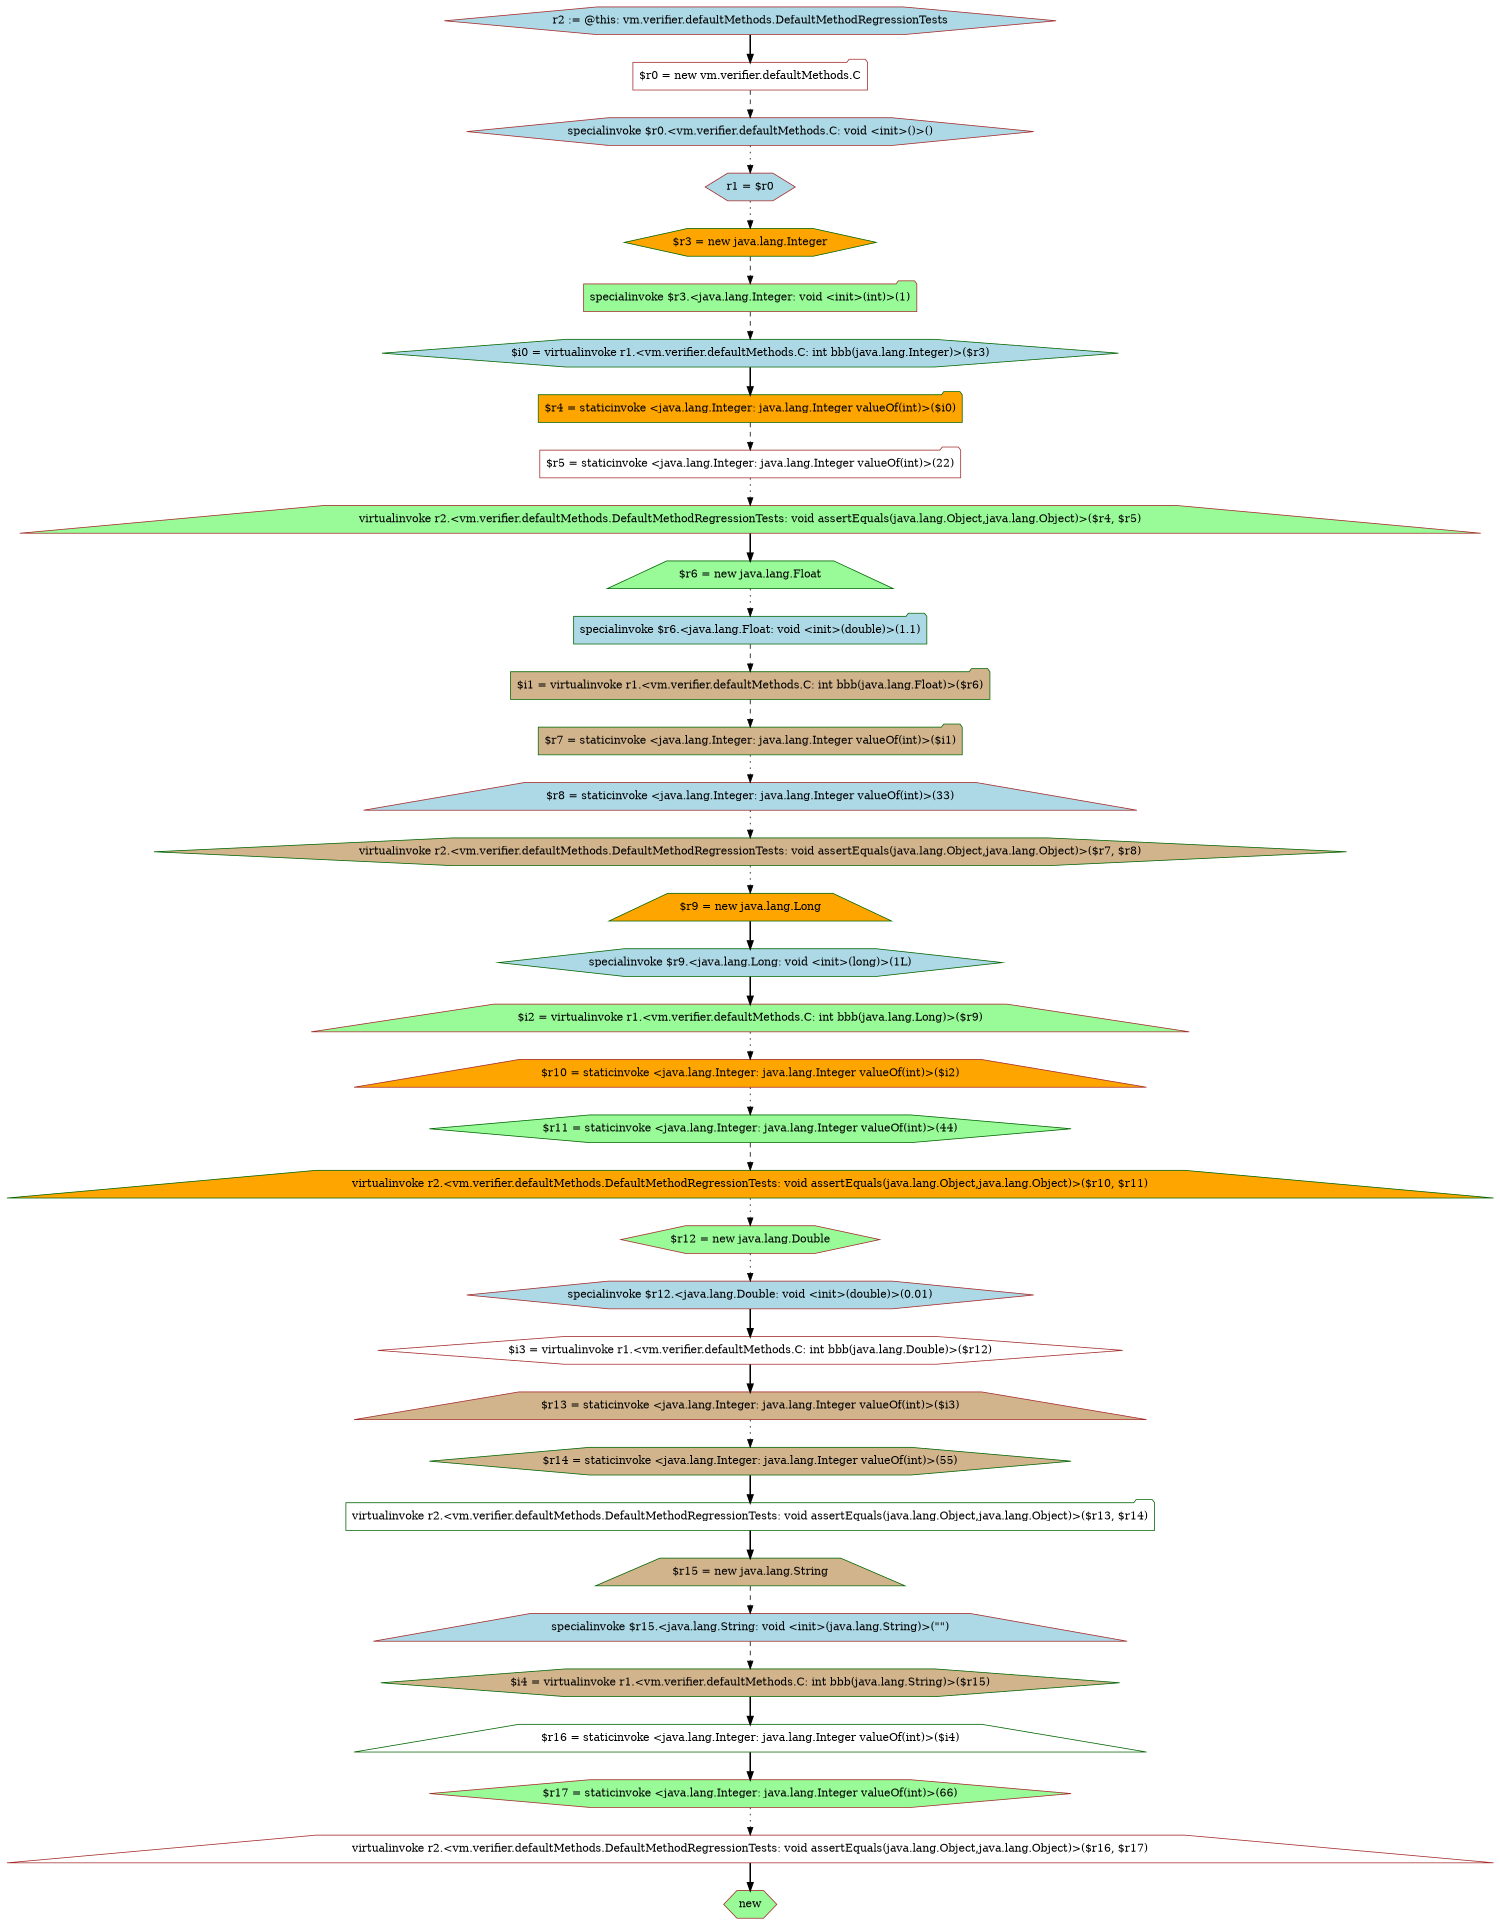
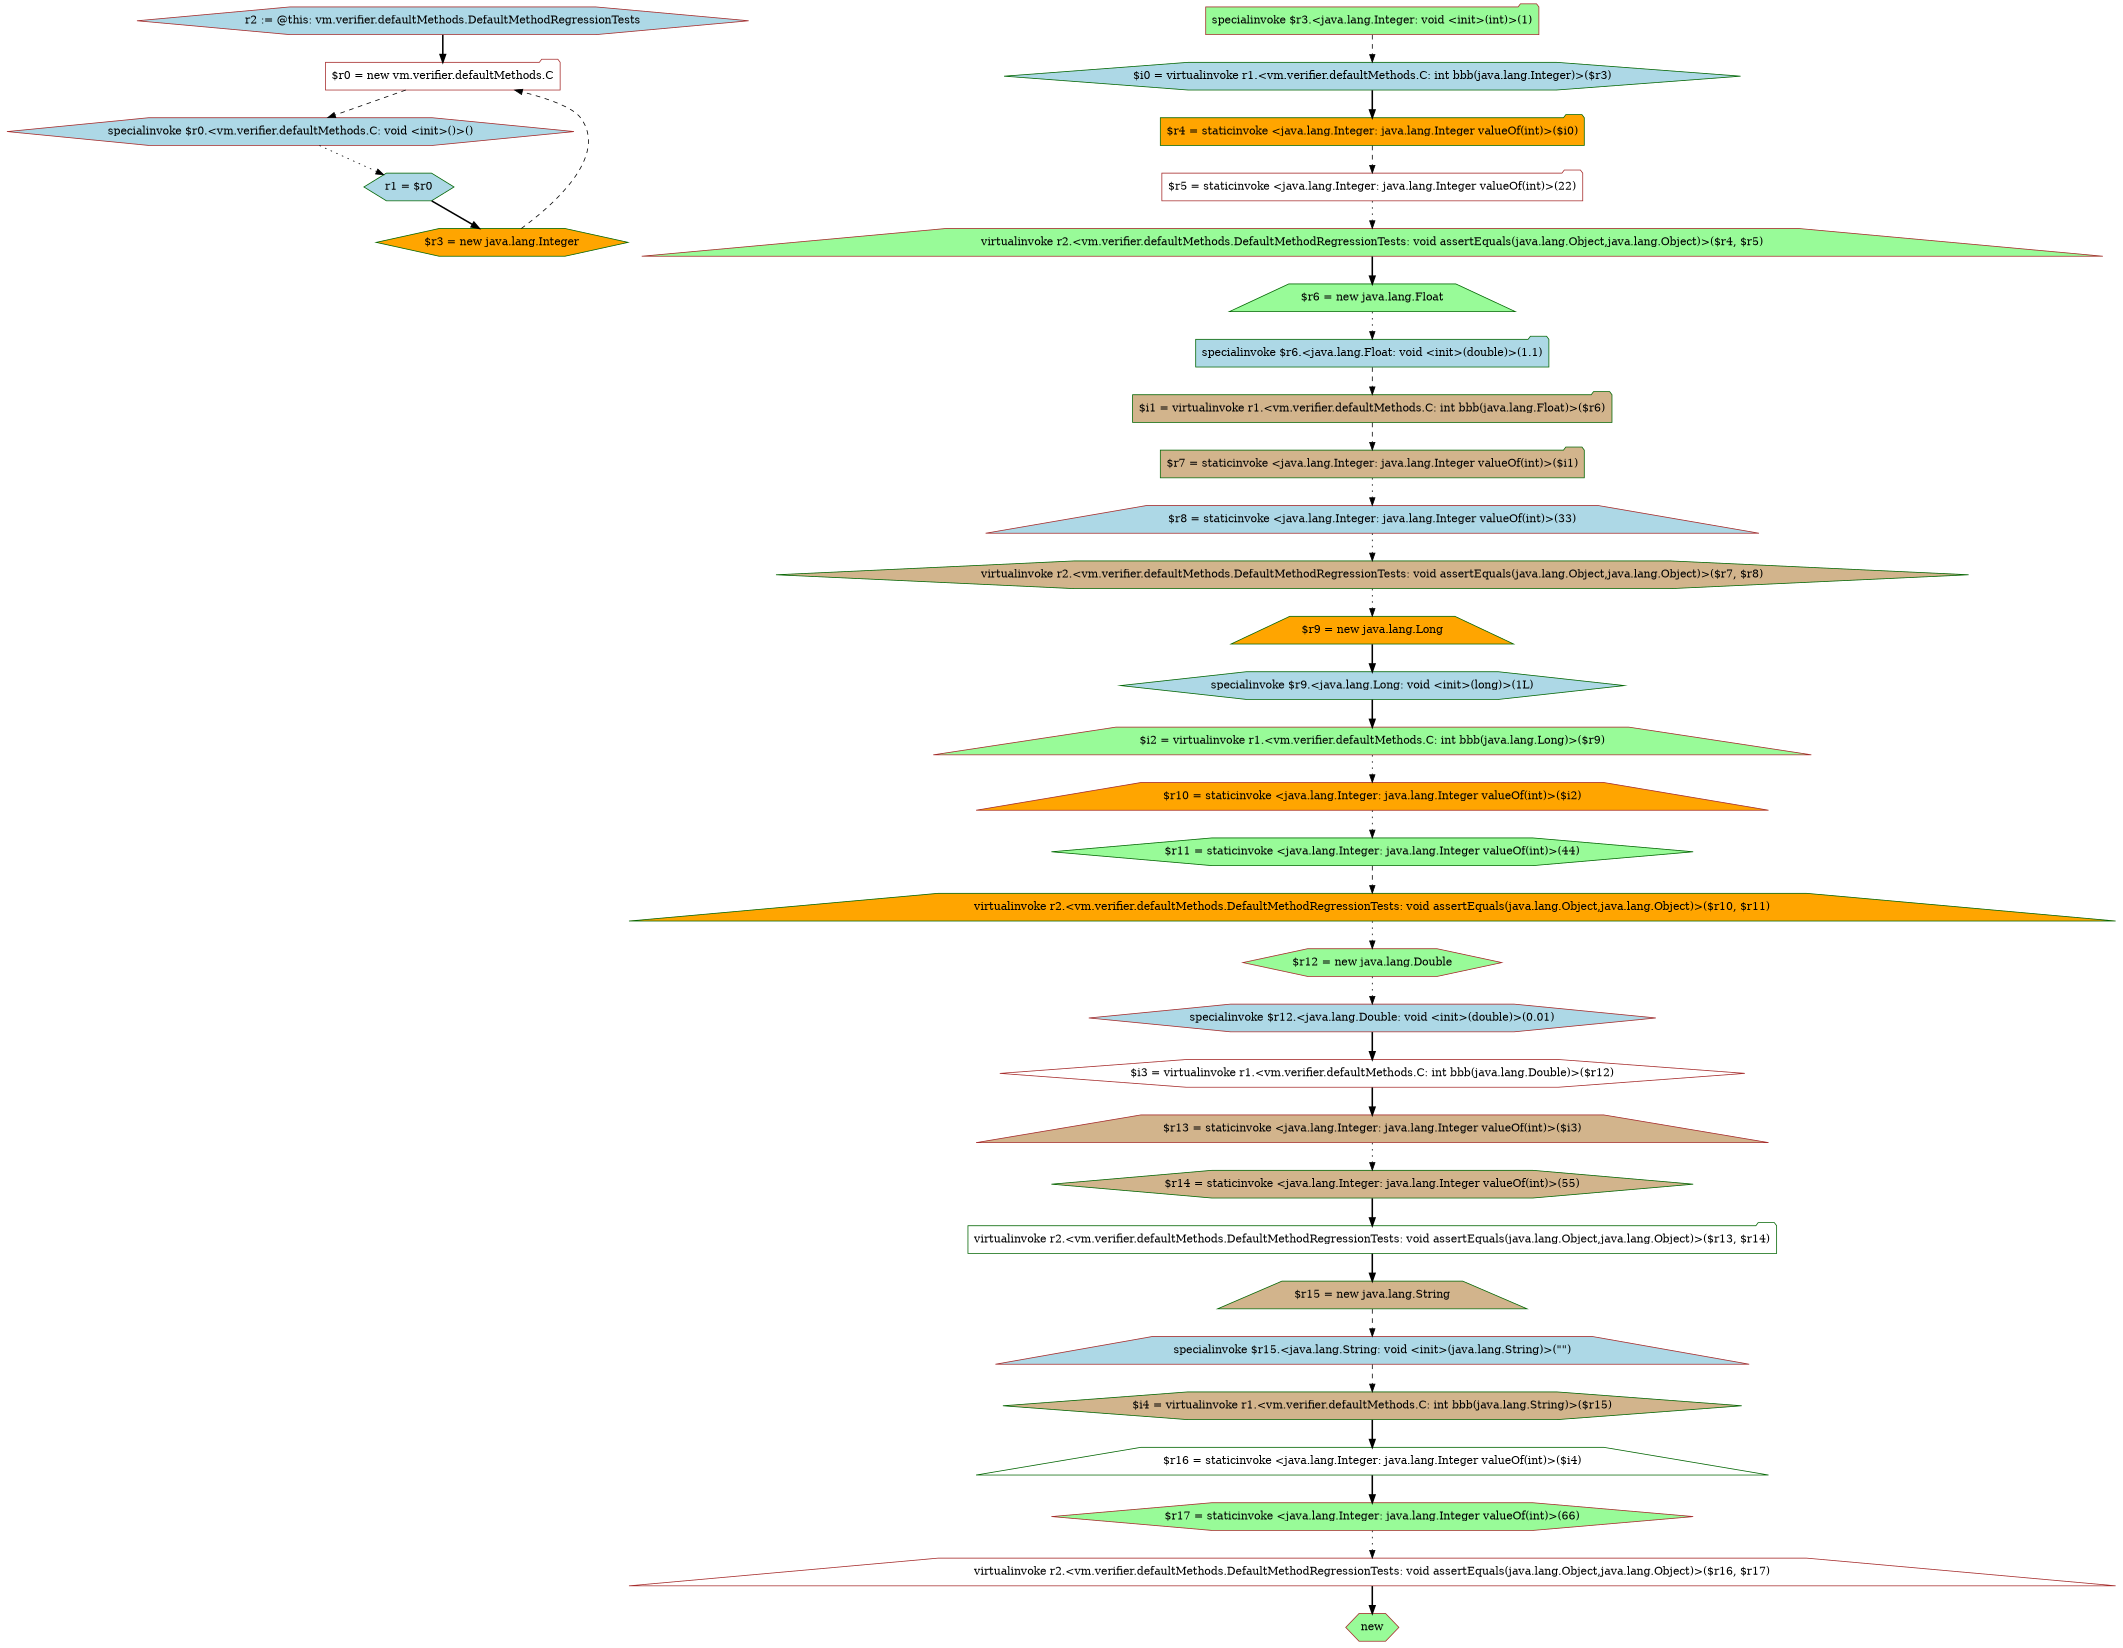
  digraph {
    node [color=brown fillcolor=lightblue shape=hexagon style=filled]
    edge [style=dotted]
    "$r0 = new vm.verifier.defaultMethods.C" [fillcolor=white shape=folder]
    "r2 := @this: vm.verifier.defaultMethods.DefaultMethodRegressionTests"
    "specialinvoke $r0.<vm.verifier.defaultMethods.C: void <init>()>()"
-   "r1 = $r0"
+   "r1 = $r0" [color=darkgreen]
    "$r3 = new java.lang.Integer" [color=darkgreen fillcolor=orange]
    "specialinvoke $r3.<java.lang.Integer: void <init>(int)>(1)" [fillcolor=palegreen shape=folder]
    "$i0 = virtualinvoke r1.<vm.verifier.defaultMethods.C: int bbb(java.lang.Integer)>($r3)" [color=darkgreen]
    "$r4 = staticinvoke <java.lang.Integer: java.lang.Integer valueOf(int)>($i0)" [color=darkgreen fillcolor=orange shape=folder]
    "$r5 = staticinvoke <java.lang.Integer: java.lang.Integer valueOf(int)>(22)" [fillcolor=white shape=folder]
    "virtualinvoke r2.<vm.verifier.defaultMethods.DefaultMethodRegressionTests: void assertEquals(java.lang.Object,java.lang.Object)>($r4, $r5)" [fillcolor=palegreen shape=trapezium]
    "$r6 = new java.lang.Float" [color=darkgreen fillcolor=palegreen shape=trapezium]
    "specialinvoke $r6.<java.lang.Float: void <init>(double)>(1.1)" [color=darkgreen shape=folder]
    "$i1 = virtualinvoke r1.<vm.verifier.defaultMethods.C: int bbb(java.lang.Float)>($r6)" [color=darkgreen fillcolor=tan shape=folder]
    "$r7 = staticinvoke <java.lang.Integer: java.lang.Integer valueOf(int)>($i1)" [color=darkgreen fillcolor=tan shape=folder]
    "$r8 = staticinvoke <java.lang.Integer: java.lang.Integer valueOf(int)>(33)" [shape=trapezium]
    "virtualinvoke r2.<vm.verifier.defaultMethods.DefaultMethodRegressionTests: void assertEquals(java.lang.Object,java.lang.Object)>($r7, $r8)" [color=darkgreen fillcolor=tan]
    "$r9 = new java.lang.Long" [color=darkgreen fillcolor=orange shape=trapezium]
    "specialinvoke $r9.<java.lang.Long: void <init>(long)>(1L)" [color=darkgreen]
    "$i2 = virtualinvoke r1.<vm.verifier.defaultMethods.C: int bbb(java.lang.Long)>($r9)" [fillcolor=palegreen shape=trapezium]
    "$r10 = staticinvoke <java.lang.Integer: java.lang.Integer valueOf(int)>($i2)" [fillcolor=orange shape=trapezium]
    "$r11 = staticinvoke <java.lang.Integer: java.lang.Integer valueOf(int)>(44)" [color=darkgreen fillcolor=palegreen]
    "virtualinvoke r2.<vm.verifier.defaultMethods.DefaultMethodRegressionTests: void assertEquals(java.lang.Object,java.lang.Object)>($r10, $r11)" [color=darkgreen fillcolor=orange shape=trapezium]
    "$r12 = new java.lang.Double" [fillcolor=palegreen]
    "specialinvoke $r12.<java.lang.Double: void <init>(double)>(0.01)"
    "$i3 = virtualinvoke r1.<vm.verifier.defaultMethods.C: int bbb(java.lang.Double)>($r12)" [fillcolor=white]
    "$r13 = staticinvoke <java.lang.Integer: java.lang.Integer valueOf(int)>($i3)" [fillcolor=tan shape=trapezium]
    "$r14 = staticinvoke <java.lang.Integer: java.lang.Integer valueOf(int)>(55)" [color=darkgreen fillcolor=tan]
    "virtualinvoke r2.<vm.verifier.defaultMethods.DefaultMethodRegressionTests: void assertEquals(java.lang.Object,java.lang.Object)>($r13, $r14)" [color=darkgreen fillcolor=white shape=folder]
    "$r15 = new java.lang.String" [color=darkgreen fillcolor=tan shape=trapezium]
    "specialinvoke $r15.<java.lang.String: void <init>(java.lang.String)>(\"\")" [shape=trapezium]
    "$i4 = virtualinvoke r1.<vm.verifier.defaultMethods.C: int bbb(java.lang.String)>($r15)" [color=darkgreen fillcolor=tan]
    "$r16 = staticinvoke <java.lang.Integer: java.lang.Integer valueOf(int)>($i4)" [color=darkgreen fillcolor=white shape=trapezium]
    "$r17 = staticinvoke <java.lang.Integer: java.lang.Integer valueOf(int)>(66)" [fillcolor=palegreen]
    "virtualinvoke r2.<vm.verifier.defaultMethods.DefaultMethodRegressionTests: void assertEquals(java.lang.Object,java.lang.Object)>($r16, $r17)" [fillcolor=white shape=trapezium]
    n35 [fillcolor=palegreen label=new]
    "$r0 = new vm.verifier.defaultMethods.C" -> "specialinvoke $r0.<vm.verifier.defaultMethods.C: void <init>()>()" [style=dashed]
    "r2 := @this: vm.verifier.defaultMethods.DefaultMethodRegressionTests" -> "$r0 = new vm.verifier.defaultMethods.C" [style=bold]
    "specialinvoke $r0.<vm.verifier.defaultMethods.C: void <init>()>()" -> "r1 = $r0"
-   "r1 = $r0" -> "$r3 = new java.lang.Integer"
-   "$r3 = new java.lang.Integer" -> "specialinvoke $r3.<java.lang.Integer: void <init>(int)>(1)" [style=dashed]
+   "r1 = $r0" -> "$r3 = new java.lang.Integer" [style=bold]
+   "$r3 = new java.lang.Integer" -> "$r0 = new vm.verifier.defaultMethods.C" [style=dashed]
    "specialinvoke $r3.<java.lang.Integer: void <init>(int)>(1)" -> "$i0 = virtualinvoke r1.<vm.verifier.defaultMethods.C: int bbb(java.lang.Integer)>($r3)" [style=dashed]
    "$i0 = virtualinvoke r1.<vm.verifier.defaultMethods.C: int bbb(java.lang.Integer)>($r3)" -> "$r4 = staticinvoke <java.lang.Integer: java.lang.Integer valueOf(int)>($i0)" [style=bold]
    "$r4 = staticinvoke <java.lang.Integer: java.lang.Integer valueOf(int)>($i0)" -> "$r5 = staticinvoke <java.lang.Integer: java.lang.Integer valueOf(int)>(22)" [style=dashed]
    "$r5 = staticinvoke <java.lang.Integer: java.lang.Integer valueOf(int)>(22)" -> "virtualinvoke r2.<vm.verifier.defaultMethods.DefaultMethodRegressionTests: void assertEquals(java.lang.Object,java.lang.Object)>($r4, $r5)"
    "virtualinvoke r2.<vm.verifier.defaultMethods.DefaultMethodRegressionTests: void assertEquals(java.lang.Object,java.lang.Object)>($r4, $r5)" -> "$r6 = new java.lang.Float" [style=bold]
    "$r6 = new java.lang.Float" -> "specialinvoke $r6.<java.lang.Float: void <init>(double)>(1.1)"
    "specialinvoke $r6.<java.lang.Float: void <init>(double)>(1.1)" -> "$i1 = virtualinvoke r1.<vm.verifier.defaultMethods.C: int bbb(java.lang.Float)>($r6)" [style=dashed]
    "$i1 = virtualinvoke r1.<vm.verifier.defaultMethods.C: int bbb(java.lang.Float)>($r6)" -> "$r7 = staticinvoke <java.lang.Integer: java.lang.Integer valueOf(int)>($i1)" [style=dashed]
    "$r7 = staticinvoke <java.lang.Integer: java.lang.Integer valueOf(int)>($i1)" -> "$r8 = staticinvoke <java.lang.Integer: java.lang.Integer valueOf(int)>(33)"
    "$r8 = staticinvoke <java.lang.Integer: java.lang.Integer valueOf(int)>(33)" -> "virtualinvoke r2.<vm.verifier.defaultMethods.DefaultMethodRegressionTests: void assertEquals(java.lang.Object,java.lang.Object)>($r7, $r8)"
    "virtualinvoke r2.<vm.verifier.defaultMethods.DefaultMethodRegressionTests: void assertEquals(java.lang.Object,java.lang.Object)>($r7, $r8)" -> "$r9 = new java.lang.Long"
    "$r9 = new java.lang.Long" -> "specialinvoke $r9.<java.lang.Long: void <init>(long)>(1L)" [style=bold]
    "specialinvoke $r9.<java.lang.Long: void <init>(long)>(1L)" -> "$i2 = virtualinvoke r1.<vm.verifier.defaultMethods.C: int bbb(java.lang.Long)>($r9)" [style=bold]
    "$i2 = virtualinvoke r1.<vm.verifier.defaultMethods.C: int bbb(java.lang.Long)>($r9)" -> "$r10 = staticinvoke <java.lang.Integer: java.lang.Integer valueOf(int)>($i2)"
    "$r10 = staticinvoke <java.lang.Integer: java.lang.Integer valueOf(int)>($i2)" -> "$r11 = staticinvoke <java.lang.Integer: java.lang.Integer valueOf(int)>(44)"
    "$r11 = staticinvoke <java.lang.Integer: java.lang.Integer valueOf(int)>(44)" -> "virtualinvoke r2.<vm.verifier.defaultMethods.DefaultMethodRegressionTests: void assertEquals(java.lang.Object,java.lang.Object)>($r10, $r11)" [style=dashed]
    "virtualinvoke r2.<vm.verifier.defaultMethods.DefaultMethodRegressionTests: void assertEquals(java.lang.Object,java.lang.Object)>($r10, $r11)" -> "$r12 = new java.lang.Double"
    "$r12 = new java.lang.Double" -> "specialinvoke $r12.<java.lang.Double: void <init>(double)>(0.01)"
    "specialinvoke $r12.<java.lang.Double: void <init>(double)>(0.01)" -> "$i3 = virtualinvoke r1.<vm.verifier.defaultMethods.C: int bbb(java.lang.Double)>($r12)" [style=bold]
    "$i3 = virtualinvoke r1.<vm.verifier.defaultMethods.C: int bbb(java.lang.Double)>($r12)" -> "$r13 = staticinvoke <java.lang.Integer: java.lang.Integer valueOf(int)>($i3)" [style=bold]
    "$r13 = staticinvoke <java.lang.Integer: java.lang.Integer valueOf(int)>($i3)" -> "$r14 = staticinvoke <java.lang.Integer: java.lang.Integer valueOf(int)>(55)"
    "$r14 = staticinvoke <java.lang.Integer: java.lang.Integer valueOf(int)>(55)" -> "virtualinvoke r2.<vm.verifier.defaultMethods.DefaultMethodRegressionTests: void assertEquals(java.lang.Object,java.lang.Object)>($r13, $r14)" [style=bold]
    "virtualinvoke r2.<vm.verifier.defaultMethods.DefaultMethodRegressionTests: void assertEquals(java.lang.Object,java.lang.Object)>($r13, $r14)" -> "$r15 = new java.lang.String" [style=bold]
    "$r15 = new java.lang.String" -> "specialinvoke $r15.<java.lang.String: void <init>(java.lang.String)>(\"\")" [style=dashed]
    "specialinvoke $r15.<java.lang.String: void <init>(java.lang.String)>(\"\")" -> "$i4 = virtualinvoke r1.<vm.verifier.defaultMethods.C: int bbb(java.lang.String)>($r15)" [style=dashed]
    "$i4 = virtualinvoke r1.<vm.verifier.defaultMethods.C: int bbb(java.lang.String)>($r15)" -> "$r16 = staticinvoke <java.lang.Integer: java.lang.Integer valueOf(int)>($i4)" [style=bold]
    "$r16 = staticinvoke <java.lang.Integer: java.lang.Integer valueOf(int)>($i4)" -> "$r17 = staticinvoke <java.lang.Integer: java.lang.Integer valueOf(int)>(66)" [style=bold]
    "$r17 = staticinvoke <java.lang.Integer: java.lang.Integer valueOf(int)>(66)" -> "virtualinvoke r2.<vm.verifier.defaultMethods.DefaultMethodRegressionTests: void assertEquals(java.lang.Object,java.lang.Object)>($r16, $r17)"
    "virtualinvoke r2.<vm.verifier.defaultMethods.DefaultMethodRegressionTests: void assertEquals(java.lang.Object,java.lang.Object)>($r16, $r17)" -> n35 [style=bold]
  }
